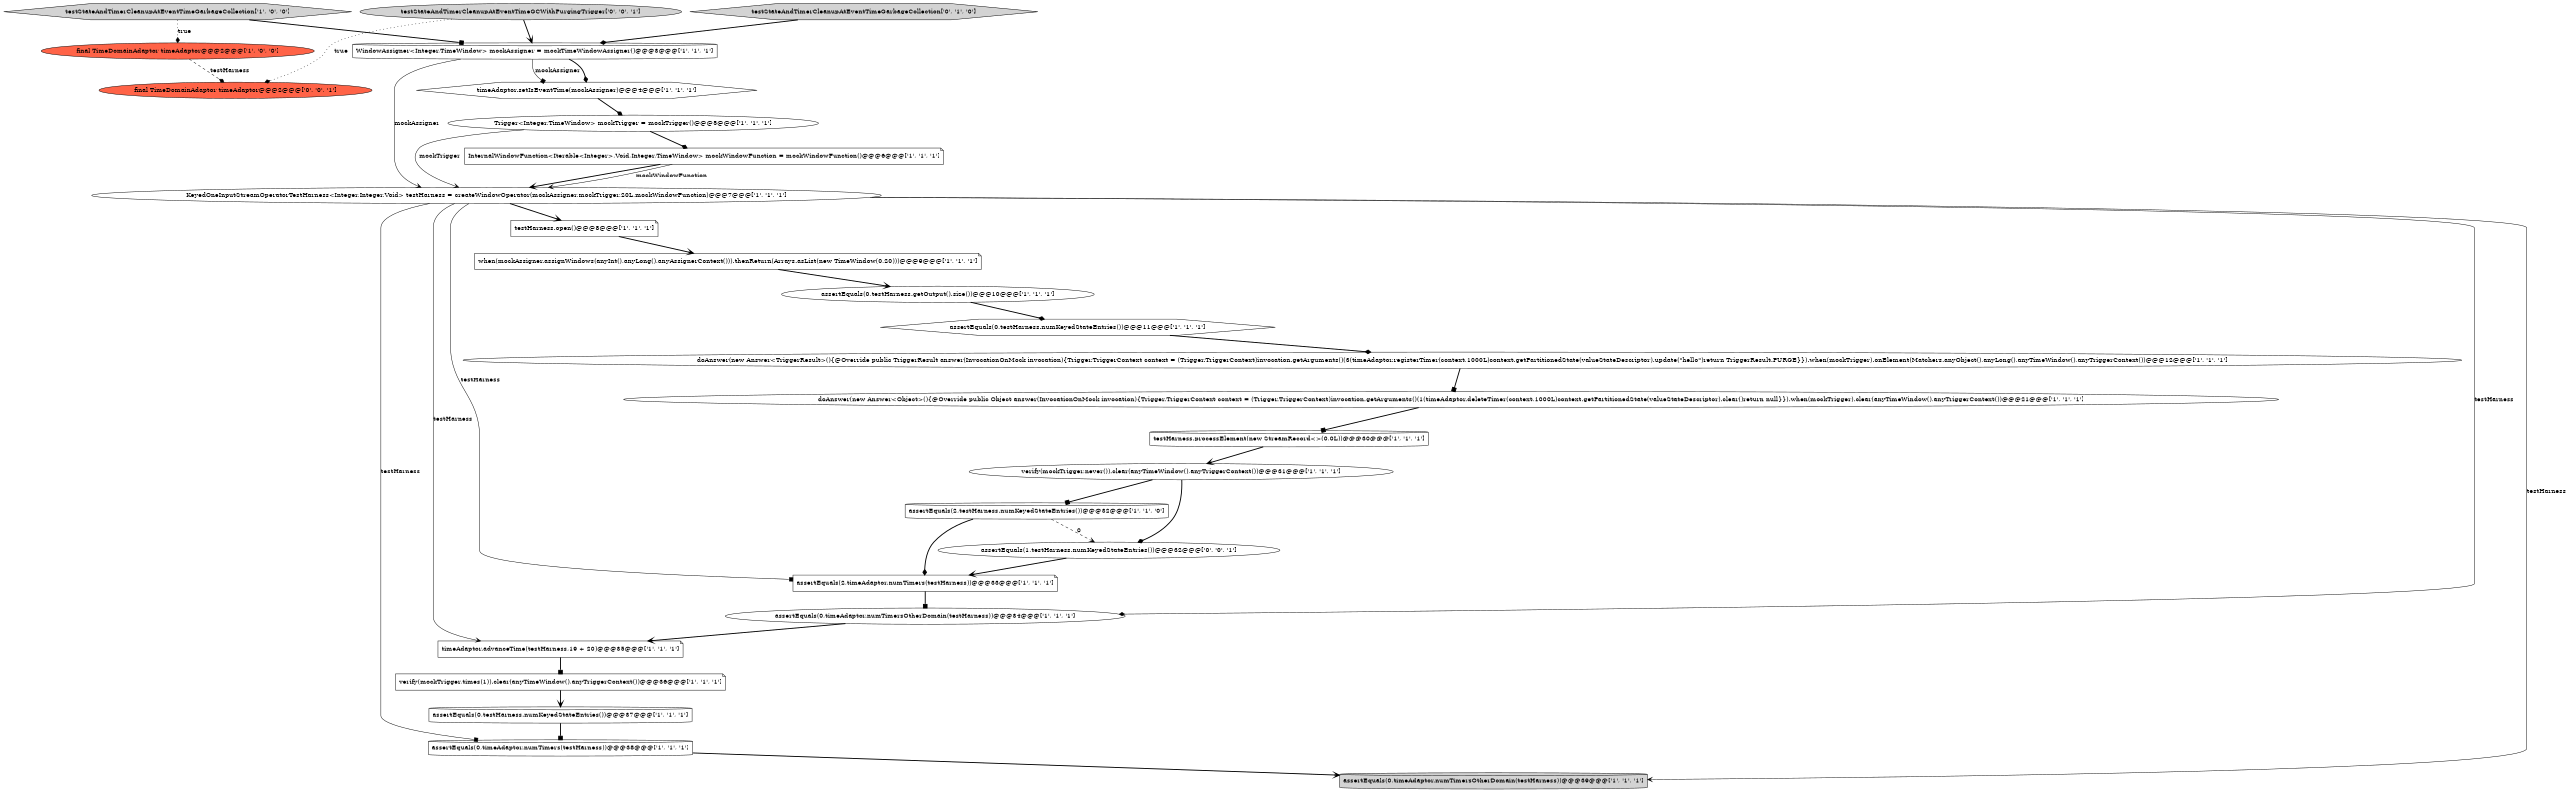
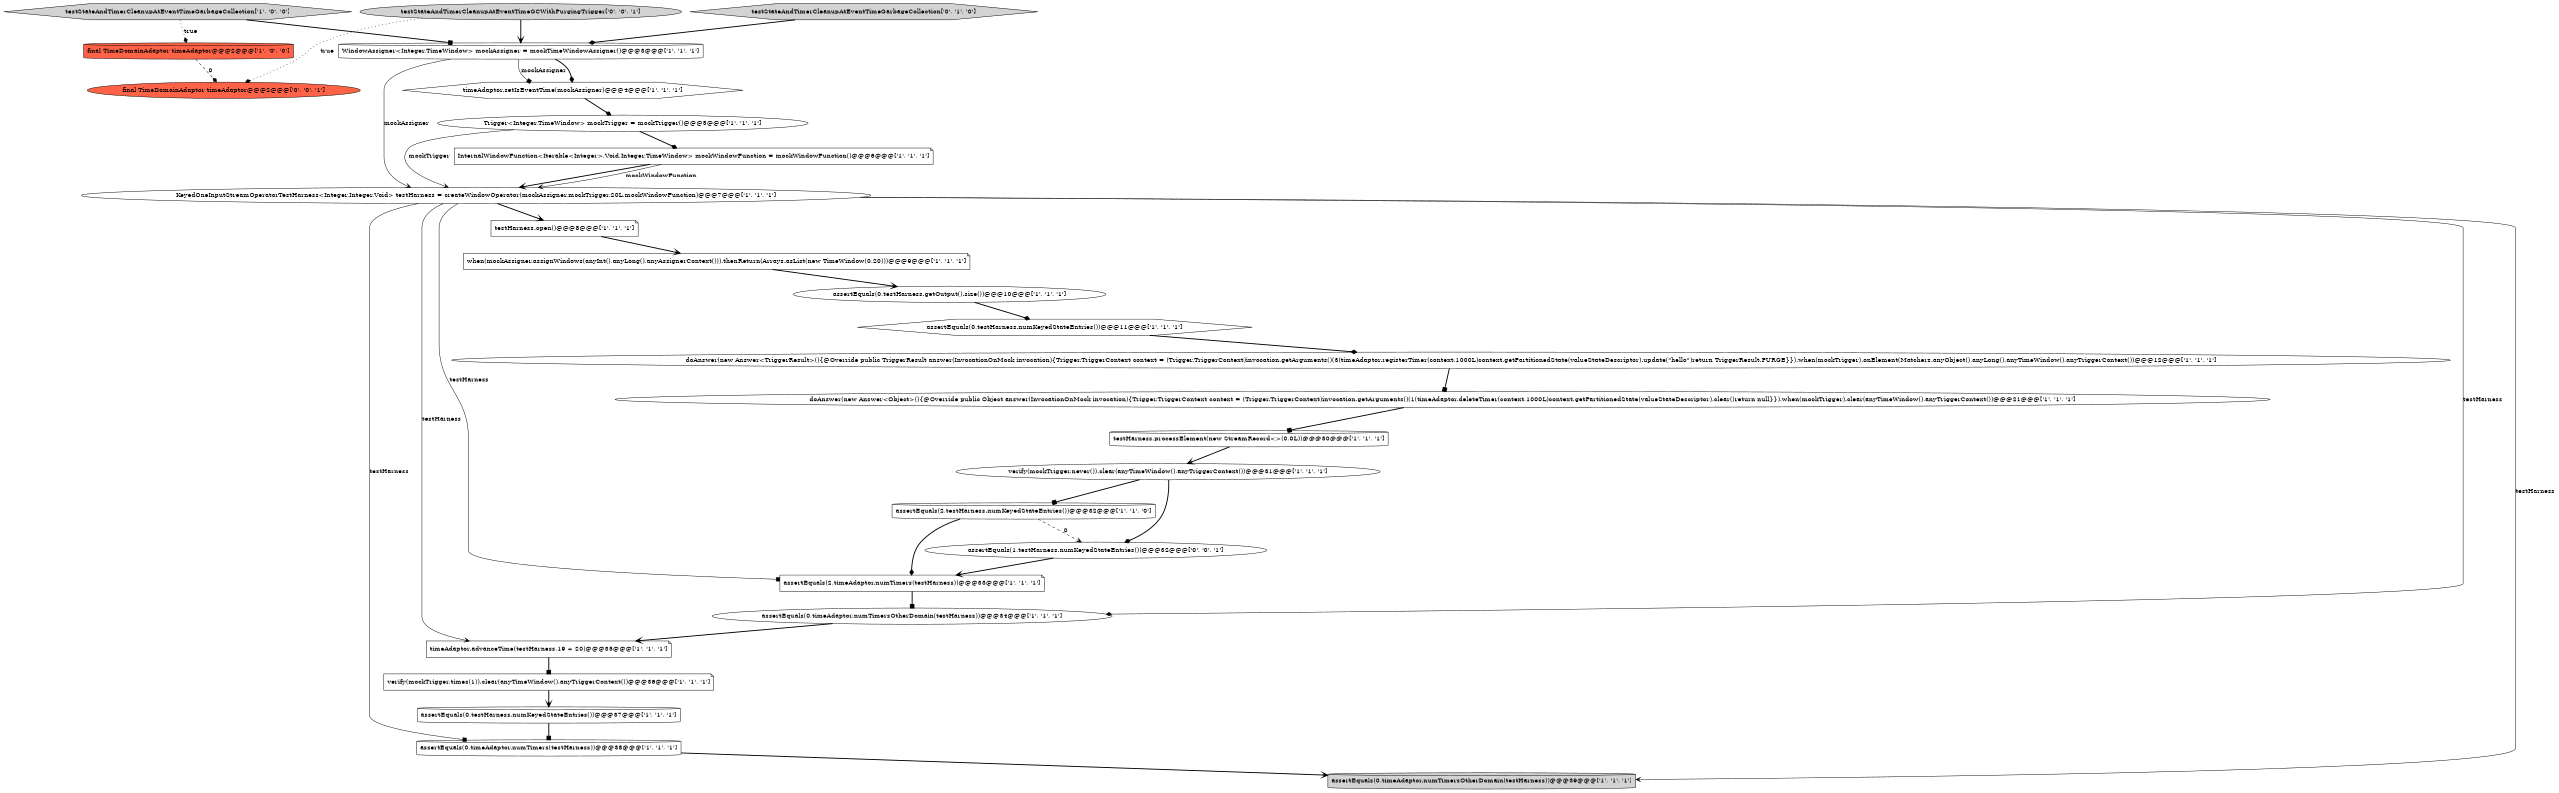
  digraph {
    node [fillcolor=white shape=ellipse style=filled]
    edge [arrowhead=vee style=bold]
    n1 [label="assertEquals(0,timeAdaptor.numTimers(testHarness))@@@38@@@['1', '1', '1']" shape=cylinder]
    n2 [fillcolor=lightgray label="assertEquals(0,timeAdaptor.numTimersOtherDomain(testHarness))@@@39@@@['1', '1', '1']" shape=cylinder]
    n3 [label="doAnswer(new Answer<Object>(){@Override public Object answer(InvocationOnMock invocation){Trigger.TriggerContext context = (Trigger.TriggerContext)invocation.getArguments()(1(timeAdaptor.deleteTimer(context,1000L)context.getPartitionedState(valueStateDescriptor).clear()return null}}).when(mockTrigger).clear(anyTimeWindow(),anyTriggerContext())@@@21@@@['1', '1', '1']"]
    n4 [label="testHarness.processElement(new StreamRecord<>(0,0L))@@@30@@@['1', '1', '1']" shape=cylinder]
    n5 [label="verify(mockTrigger,never()).clear(anyTimeWindow(),anyTriggerContext())@@@31@@@['1', '1', '1']"]
    n6 [label="verify(mockTrigger,times(1)).clear(anyTimeWindow(),anyTriggerContext())@@@36@@@['1', '1', '1']" shape=note]
    n7 [label="assertEquals(0,testHarness.numKeyedStateEntries())@@@37@@@['1', '1', '1']" shape=cylinder]
    n8 [label="doAnswer(new Answer<TriggerResult>(){@Override public TriggerResult answer(InvocationOnMock invocation){Trigger.TriggerContext context = (Trigger.TriggerContext)invocation.getArguments()(3(timeAdaptor.registerTimer(context,1000L)context.getPartitionedState(valueStateDescriptor).update(\"hello\")return TriggerResult.PURGE}}).when(mockTrigger).onElement(Matchers.anyObject(),anyLong(),anyTimeWindow(),anyTriggerContext())@@@12@@@['1', '1', '1']"]
    n9 [fillcolor=lightgray label="testStateAndTimerCleanupAtEventTimeGCWithPurgingTrigger['0', '0', '1']"]
    n10 [label="WindowAssigner<Integer,TimeWindow> mockAssigner = mockTimeWindowAssigner()@@@3@@@['1', '1', '1']" shape=cylinder]
    n11 [fillcolor=tomato label="final TimeDomainAdaptor timeAdaptor@@@2@@@['0', '0', '1']"]
    n12 [label="timeAdaptor.setIsEventTime(mockAssigner)@@@4@@@['1', '1', '1']" shape=hexagon]
    n13 [label="KeyedOneInputStreamOperatorTestHarness<Integer,Integer,Void> testHarness = createWindowOperator(mockAssigner,mockTrigger,20L,mockWindowFunction)@@@7@@@['1', '1', '1']"]
    n14 [label="Trigger<Integer,TimeWindow> mockTrigger = mockTrigger()@@@5@@@['1', '1', '1']"]
    n15 [label="InternalWindowFunction<Iterable<Integer>,Void,Integer,TimeWindow> mockWindowFunction = mockWindowFunction()@@@6@@@['1', '1', '1']" shape=note]
    n16 [label="when(mockAssigner.assignWindows(anyInt(),anyLong(),anyAssignerContext())).thenReturn(Arrays.asList(new TimeWindow(0,20)))@@@9@@@['1', '1', '1']" shape=note]
    n17 [label="assertEquals(0,testHarness.getOutput().size())@@@10@@@['1', '1', '1']"]
    n18 [label="assertEquals(0,testHarness.numKeyedStateEntries())@@@11@@@['1', '1', '1']" shape=hexagon]
    n19 [label="assertEquals(2,testHarness.numKeyedStateEntries())@@@32@@@['1', '1', '0']" shape=cylinder]
    n20 [label="assertEquals(1,testHarness.numKeyedStateEntries())@@@32@@@['0', '0', '1']"]
    n21 [label="assertEquals(2,timeAdaptor.numTimers(testHarness))@@@33@@@['1', '1', '1']" shape=note]
    n22 [label="timeAdaptor.advanceTime(testHarness,19 + 20)@@@35@@@['1', '1', '1']" shape=note]
    n23 [label="testHarness.open()@@@8@@@['1', '1', '1']" shape=note]
    n24 [label="assertEquals(0,timeAdaptor.numTimersOtherDomain(testHarness))@@@34@@@['1', '1', '1']"]
    n25 [fillcolor=lightgray label="testStateAndTimerCleanupAtEventTimeGarbageCollection['1', '0', '0']" shape=hexagon]
-   n26 [fillcolor=tomato label="final TimeDomainAdaptor timeAdaptor@@@2@@@['1', '0', '0']"]
+   n26 [fillcolor=tomato label="final TimeDomainAdaptor timeAdaptor@@@2@@@['1', '0', '0']" shape=cylinder]
    n27 [fillcolor=lightgray label="testStateAndTimerCleanupAtEventTimeGarbageCollection['0', '1', '0']" shape=hexagon]
    n1 -> n2
    n3 -> n4 [arrowhead=box]
    n4 -> n5
    n5 -> n19 [arrowhead=box]
    n5 -> n20 [arrowhead=diamond]
    n6 -> n7
    n7 -> n1 [arrowhead=box]
    n8 -> n3 [arrowhead=box]
    n9 -> n10
    n9 -> n11 [arrowhead=diamond label=true style=dotted]
    n10 -> n12 [arrowhead=box label=mockAssigner style=solid]
    n10 -> n12 [arrowhead=diamond]
    n10 -> n13 [label=mockAssigner style=solid]
    n12 -> n14 [arrowhead=diamond]
    n13 -> n1 [arrowhead=box label=testHarness style=solid]
    n13 -> n2 [label=testHarness style=solid]
    n13 -> n21 [arrowhead=box label=testHarness style=solid]
    n13 -> n22 [label=testHarness style=solid]
    n13 -> n23
    n13 -> n24 [arrowhead=diamond label=testHarness style=solid]
    n14 -> n13 [label=mockTrigger style=solid]
    n14 -> n15 [arrowhead=diamond]
    n15 -> n13
    n15 -> n13 [label=mockWindowFunction style=solid]
    n16 -> n17
    n17 -> n18 [arrowhead=diamond]
    n18 -> n8 [arrowhead=diamond]
    n19 -> n20 [label=0 style=dashed]
    n19 -> n21 [arrowhead=diamond]
    n20 -> n21
    n21 -> n24 [arrowhead=box]
    n22 -> n6 [arrowhead=box]
    n23 -> n16
    n24 -> n22
    n25 -> n10 [arrowhead=box]
    n25 -> n26 [arrowhead=diamond label=true style=dotted]
-   n26 -> n11 [arrowhead=diamond label=testHarness style=dashed]
+   n26 -> n11 [arrowhead=diamond label=0 style=dashed]
    n27 -> n10 [arrowhead=diamond]
  }
